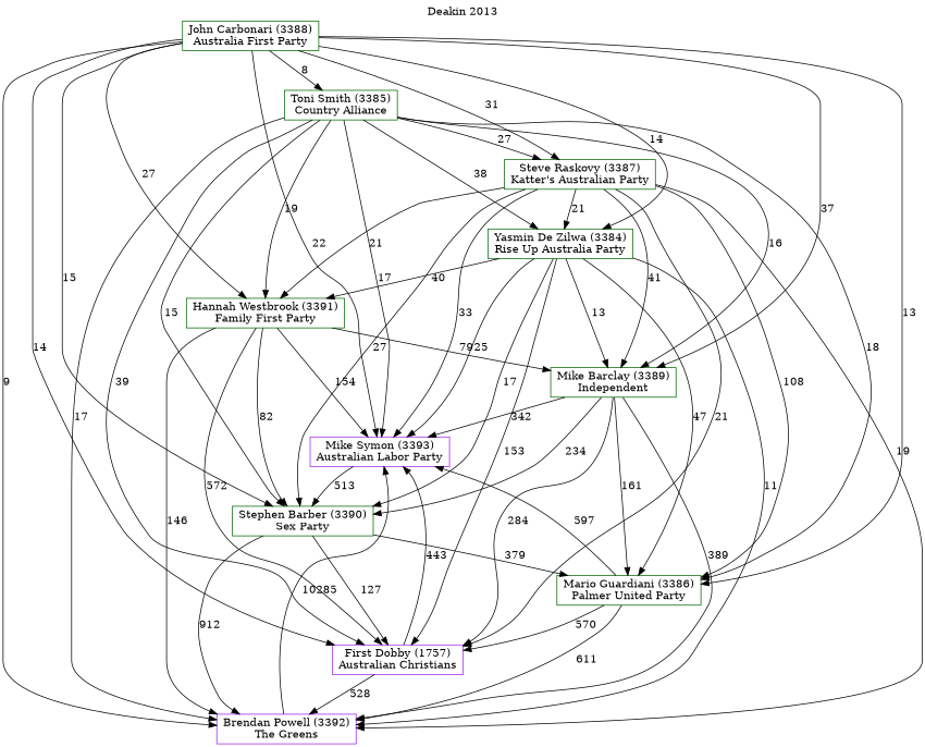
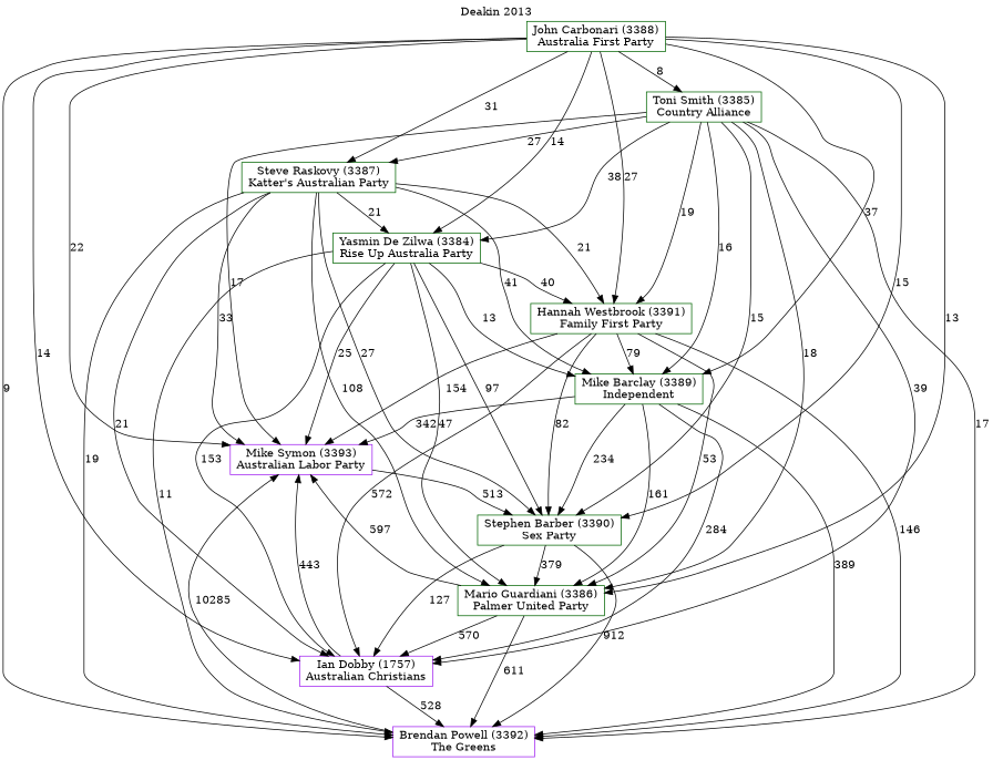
  digraph {
    label="Deakin 2013"
    labelloc=t
    mclimit=10
    node [color=darkgreen shape=box]
    n1 [color=purple label="Mike Symon (3393)\nAustralian Labor Party"]
    n2 [label="Stephen Barber (3390)\nSex Party"]
    n3 [color=purple label="Brendan Powell (3392)\nThe Greens"]
-   n4 [color=purple label="First Dobby (1757)\nAustralian Christians"]
+   n4 [color=purple label="Ian Dobby (1757)\nAustralian Christians"]
    n5 [label="Mario Guardiani (3386)\nPalmer United Party"]
    n6 [label="Mike Barclay (3389)\nIndependent"]
    n7 [label="Hannah Westbrook (3391)\nFamily First Party"]
    n8 [label="Yasmin De Zilwa (3384)\nRise Up Australia Party"]
    n9 [label="Steve Raskovy (3387)\nKatter's Australian Party"]
    n10 [label="Toni Smith (3385)\nCountry Alliance"]
    n11 [label="John Carbonari (3388)\nAustralia First Party"]
    n1 -> n2 [label=513]
    n2 -> n3 [label=912]
    n2 -> n4 [label=127]
    n2 -> n5 [label=379]
    n3 -> n1 [label=10285]
    n4 -> n1 [label=443]
    n4 -> n3 [label=528]
    n5 -> n1 [label=597]
    n5 -> n3 [label=611]
    n5 -> n4 [label=570]
    n6 -> n1 [label=342]
    n6 -> n2 [label=234]
    n6 -> n3 [label=389]
    n6 -> n4 [label=284]
    n6 -> n5 [label=161]
    n7 -> n1 [label=154]
    n7 -> n2 [label=82]
    n7 -> n3 [label=146]
    n7 -> n4 [label=572]
+   n7 -> n5 [label=53]
    n7 -> n6 [label=79]
    n8 -> n1 [label=25]
-   n8 -> n2 [label=17]
+   n8 -> n2 [label=97]
    n8 -> n3 [label=11]
    n8 -> n4 [label=153]
    n8 -> n5 [label=47]
    n8 -> n6 [label=13]
    n8 -> n7 [label=40]
    n9 -> n1 [label=33]
    n9 -> n2 [label=27]
    n9 -> n3 [label=19]
    n9 -> n4 [label=21]
    n9 -> n5 [label=108]
    n9 -> n6 [label=41]
    n9 -> n7 [label=21]
    n9 -> n8 [label=21]
    n10 -> n1 [label=17]
    n10 -> n2 [label=15]
    n10 -> n3 [label=17]
    n10 -> n4 [label=39]
    n10 -> n5 [label=18]
    n10 -> n6 [label=16]
    n10 -> n7 [label=19]
    n10 -> n8 [label=38]
    n10 -> n9 [label=27]
    n11 -> n1 [label=22]
    n11 -> n2 [label=15]
    n11 -> n3 [label=9]
    n11 -> n4 [label=14]
    n11 -> n5 [label=13]
    n11 -> n6 [label=37]
    n11 -> n7 [label=27]
    n11 -> n8 [label=14]
    n11 -> n9 [label=31]
    n11 -> n10 [label=8]
  }
